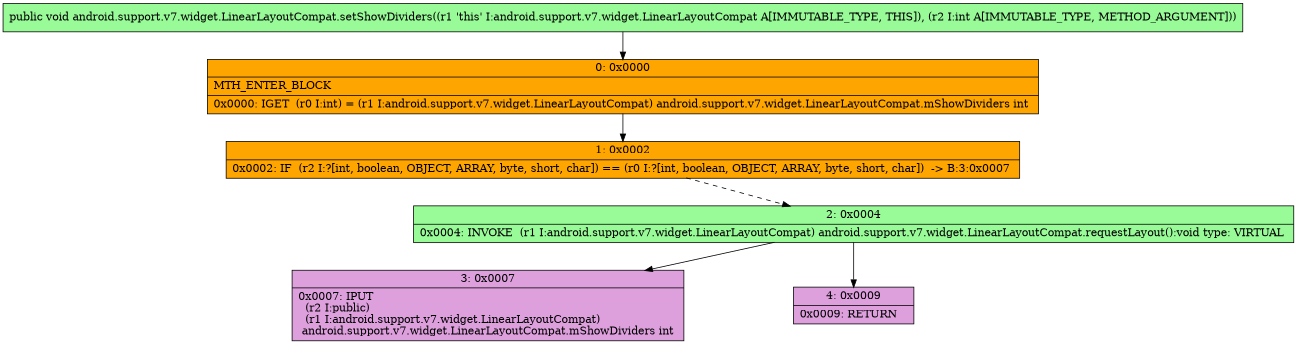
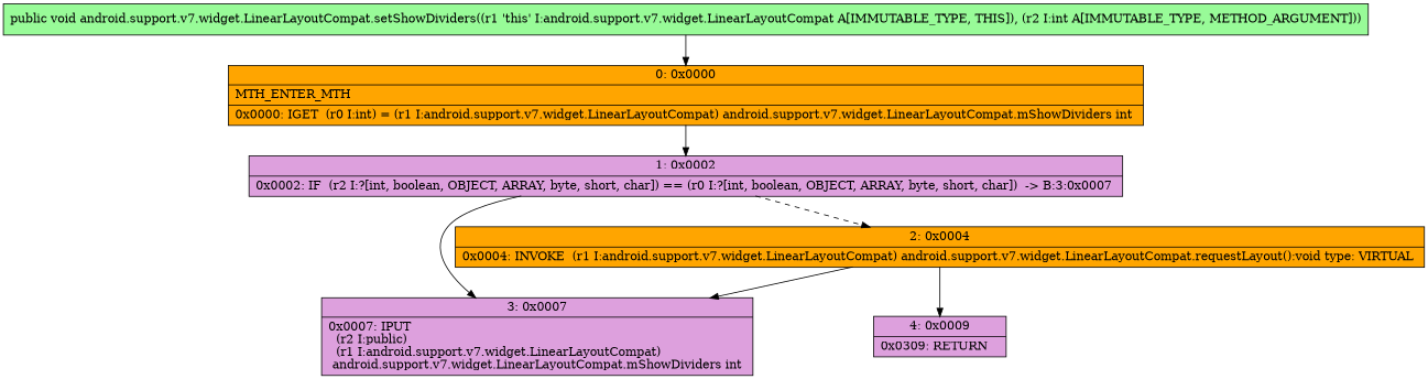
  digraph {
    node [fillcolor=orange shape=record style=filled]
-   n1 [label="{0\:\ 0x0000|MTH_ENTER_BLOCK\l|0x0000: IGET  (r0 I:int) = (r1 I:android.support.v7.widget.LinearLayoutCompat) android.support.v7.widget.LinearLayoutCompat.mShowDividers int \l}"]
-   n2 [label="{1\:\ 0x0002|0x0002: IF  (r2 I:?[int, boolean, OBJECT, ARRAY, byte, short, char]) == (r0 I:?[int, boolean, OBJECT, ARRAY, byte, short, char])  \-\> B:3:0x0007 \l}"]
-   n3 [fillcolor=palegreen label="{2\:\ 0x0004|0x0004: INVOKE  (r1 I:android.support.v7.widget.LinearLayoutCompat) android.support.v7.widget.LinearLayoutCompat.requestLayout():void type: VIRTUAL \l}"]
+   n1 [label="{0\:\ 0x0000|MTH_ENTER_MTH\l|0x0000: IGET  (r0 I:int) = (r1 I:android.support.v7.widget.LinearLayoutCompat) android.support.v7.widget.LinearLayoutCompat.mShowDividers int \l}"]
+   n2 [fillcolor=plum label="{1\:\ 0x0002|0x0002: IF  (r2 I:?[int, boolean, OBJECT, ARRAY, byte, short, char]) == (r0 I:?[int, boolean, OBJECT, ARRAY, byte, short, char])  \-\> B:3:0x0007 \l}"]
+   n3 [label="{2\:\ 0x0004|0x0004: INVOKE  (r1 I:android.support.v7.widget.LinearLayoutCompat) android.support.v7.widget.LinearLayoutCompat.requestLayout():void type: VIRTUAL \l}"]
    n4 [fillcolor=plum label="{3\:\ 0x0007|0x0007: IPUT  \l  (r2 I:public)\l  (r1 I:android.support.v7.widget.LinearLayoutCompat)\l android.support.v7.widget.LinearLayoutCompat.mShowDividers int \l}"]
-   n5 [fillcolor=plum label="{4\:\ 0x0009|0x0009: RETURN   \l}"]
+   n5 [fillcolor=plum label="{4\:\ 0x0009|0x0309: RETURN   \l}"]
    n6 [fillcolor=palegreen label="{public void android.support.v7.widget.LinearLayoutCompat.setShowDividers((r1 'this' I:android.support.v7.widget.LinearLayoutCompat A[IMMUTABLE_TYPE, THIS]), (r2 I:int A[IMMUTABLE_TYPE, METHOD_ARGUMENT])) }"]
    n1 -> n2
    n2 -> n3 [style=dashed]
+   n2 -> n4
    n3 -> n4
    n3 -> n5
    n6 -> n1
  }
